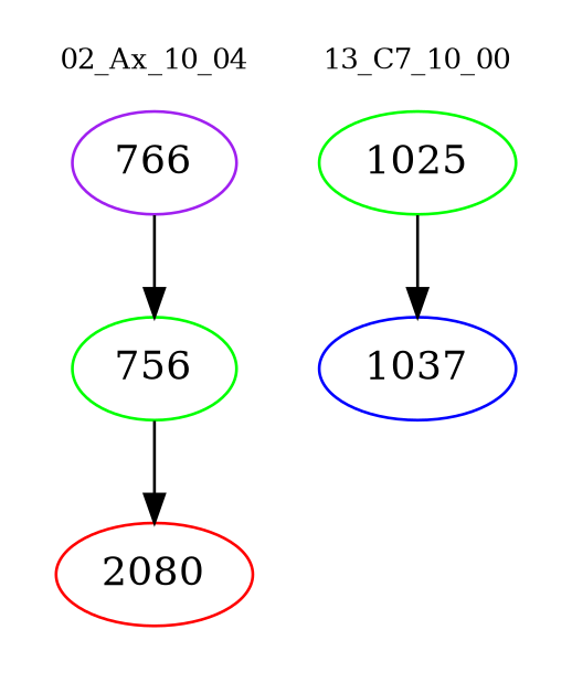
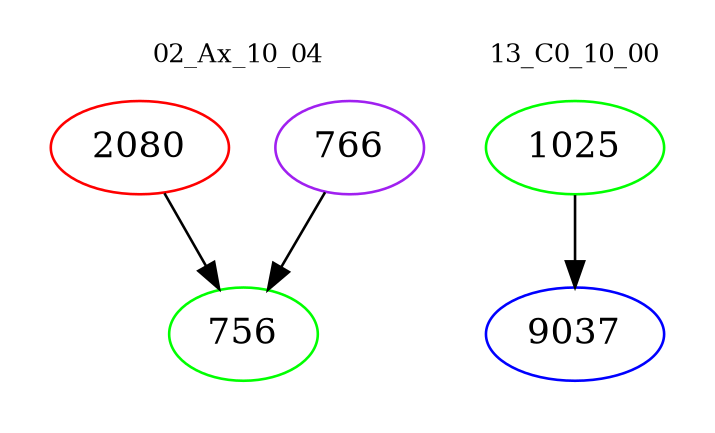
  digraph {
    node [color=green]
    edge [color=black]
    n1 [label=756]
    n2 [color=purple label=766]
    n3 [color=red label=2080]
    n4 [label=1025]
-   n5 [color=blue label=1037]
+   n5 [color=blue label=9037]
    subgraph cluster_1 {
      color=white
      fontsize=10
      label="02_Ax_10_04"
      n1
      n2
      n3
    }
    subgraph cluster_2 {
      color=white
      fontsize=10
-     label="13_C7_10_00"
+     label="13_C0_10_00"
      n4
      n5
    }
-   n1 -> n3
+   n3 -> n1
    n2 -> n1
    n4 -> n5
  }
